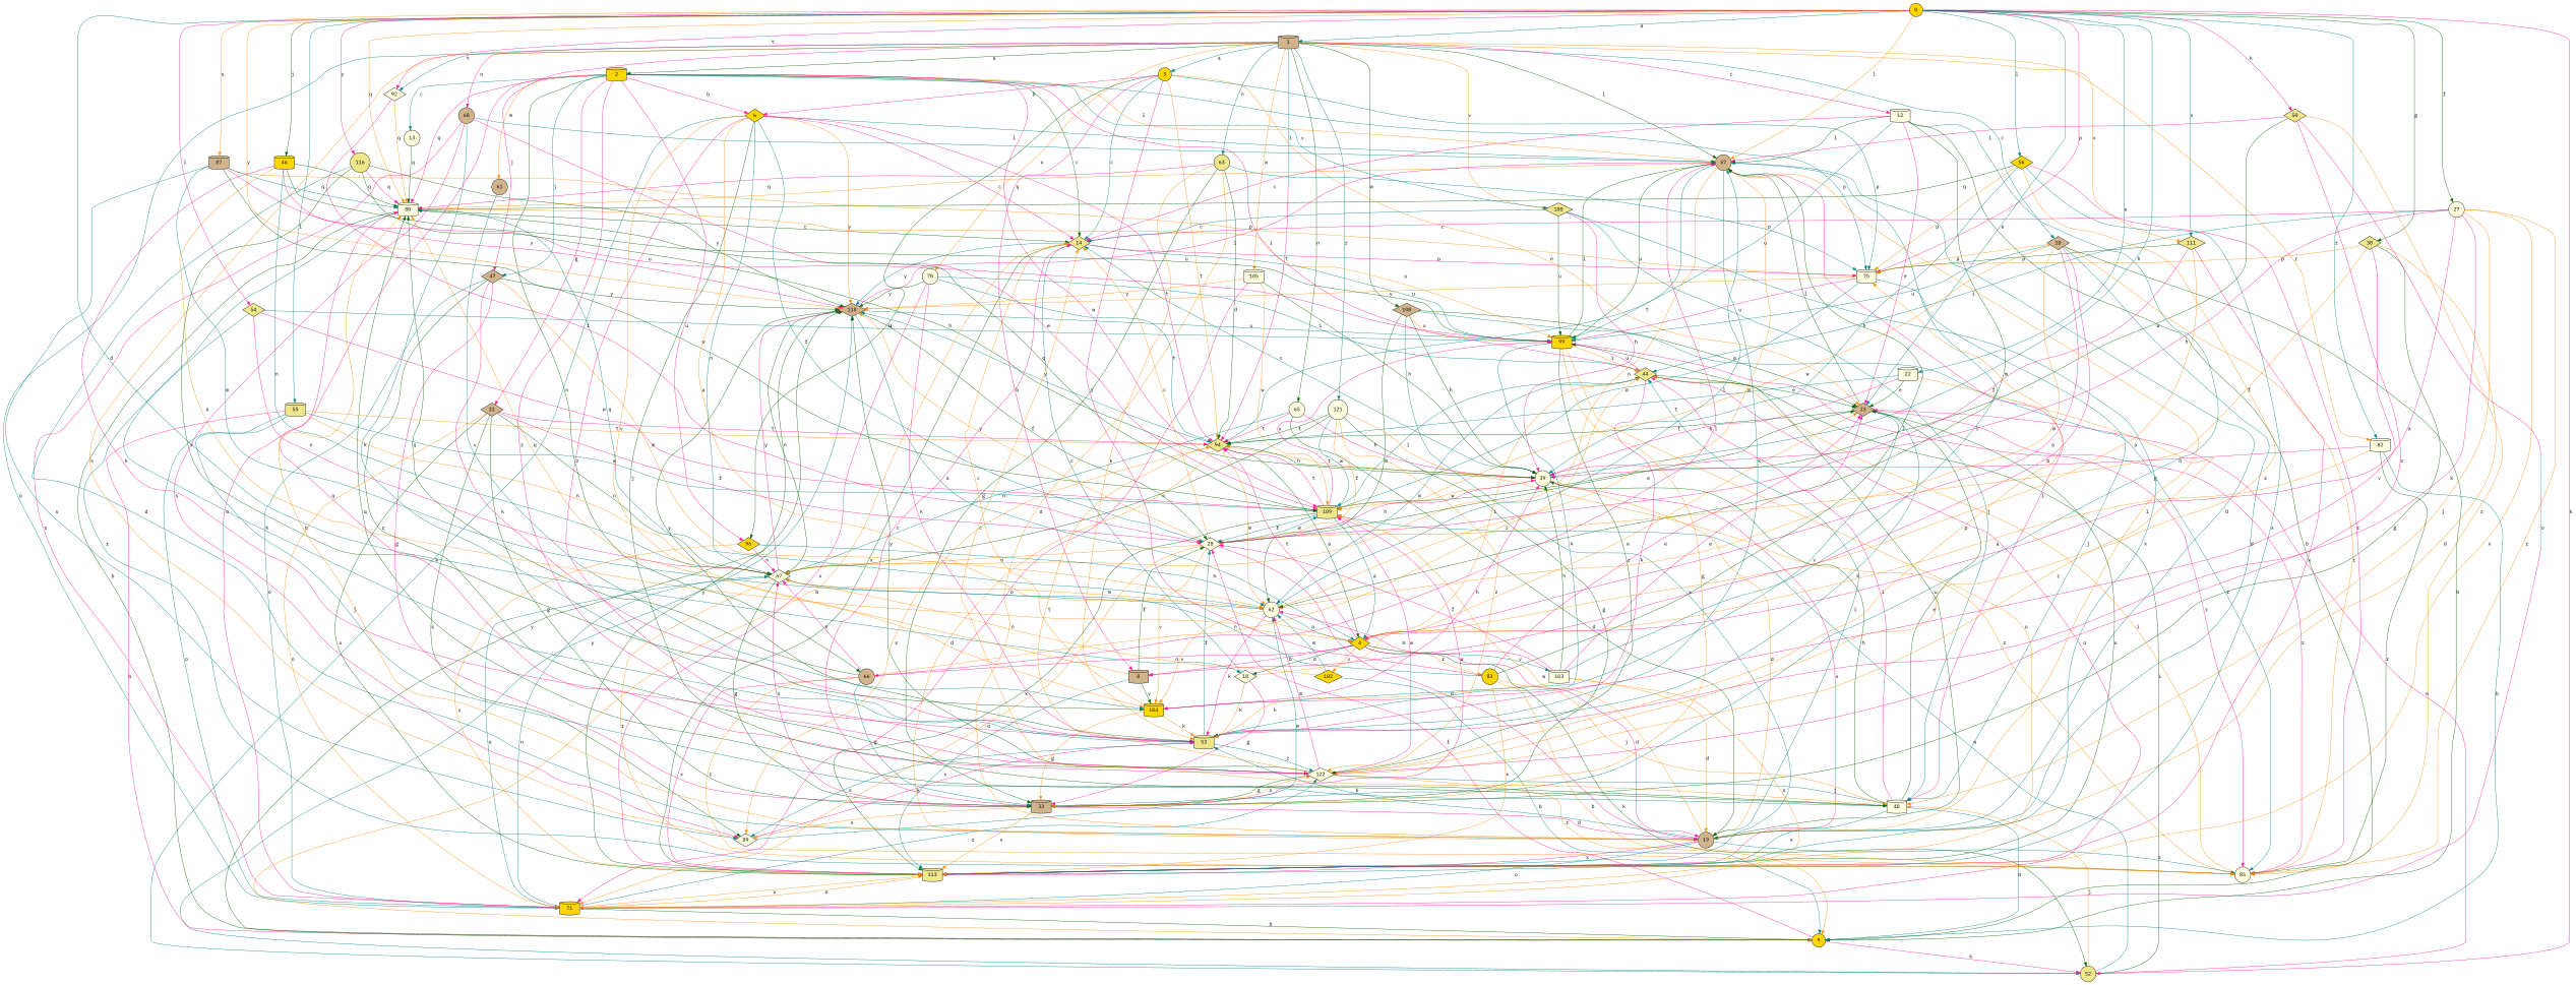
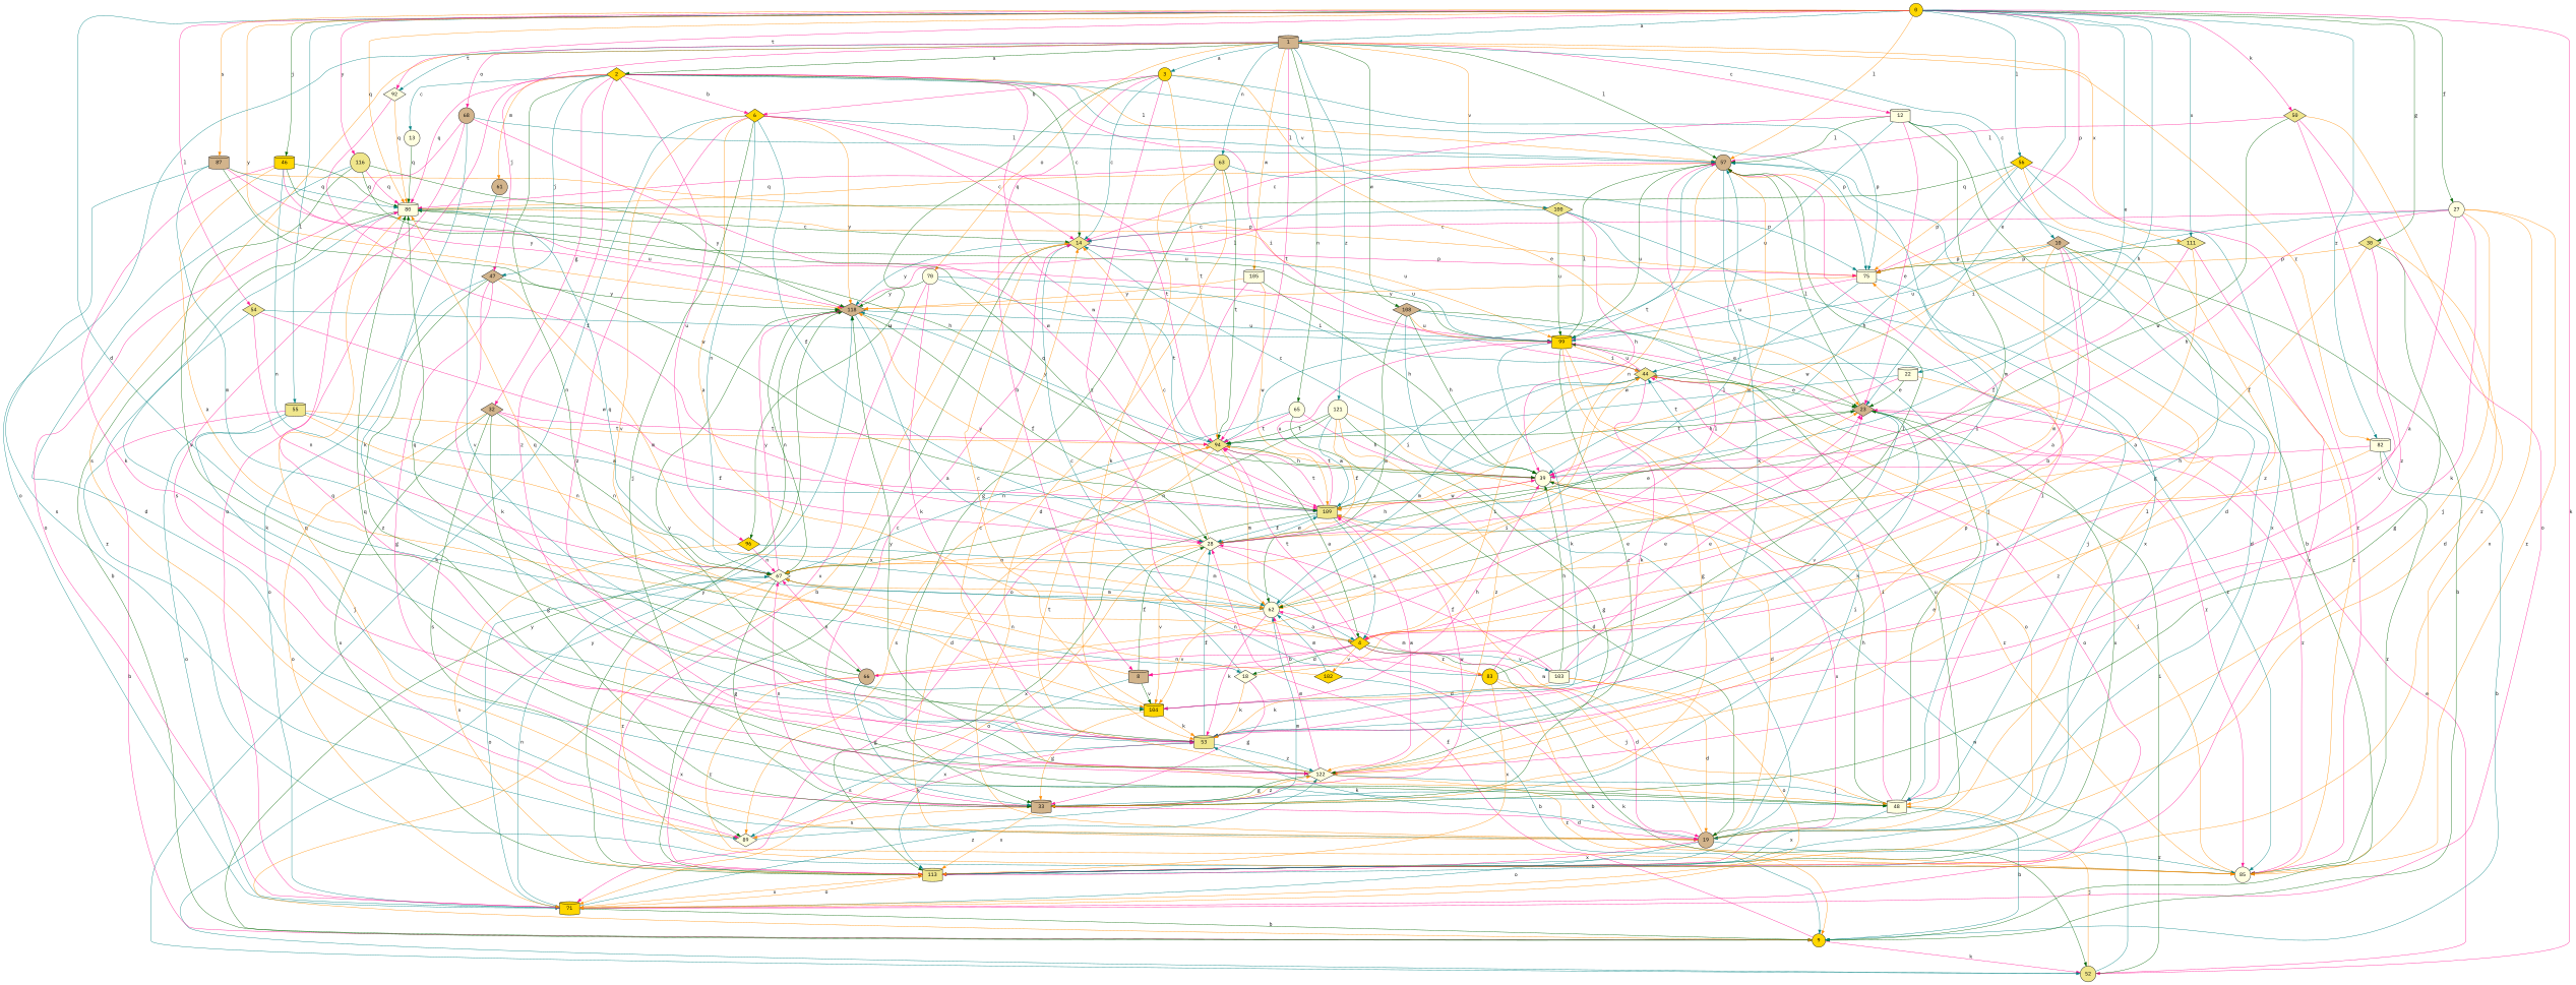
  strict digraph {
    fontname="IBM Plex Mono"
    node [fillcolor=lightyellow fontname="IBM Plex Mono" shape=diamond style=filled]
    edge [color=teal fontname="IBM Plex Mono"]
    0 [fillcolor=gold shape=circle]
    1 [fillcolor=tan shape=cylinder]
    18
    22 [shape=cylinder]
    23 [fillcolor=tan]
    27 [shape=circle]
    30 [fillcolor=khaki]
    39 [shape=circle]
    46 [fillcolor=gold shape=cylinder]
    50 [fillcolor=khaki]
    52 [fillcolor=khaki shape=circle]
    54 [fillcolor=khaki]
    55 [fillcolor=khaki shape=cylinder]
    56 [fillcolor=gold]
    57 [fillcolor=tan shape=circle]
    75 [shape=cylinder]
    80 [shape=cylinder]
    82 [shape=cylinder]
    87 [fillcolor=tan shape=cylinder]
    92
    111 [fillcolor=khaki]
    116 [fillcolor=khaki shape=circle]
    118 [fillcolor=tan]
-   2 [fillcolor=gold shape=cylinder]
+   2 [fillcolor=gold]
    3 [fillcolor=gold shape=circle]
    10 [fillcolor=tan]
    12 [shape=cylinder]
    47 [fillcolor=tan]
    63 [fillcolor=khaki shape=circle]
    65 [shape=circle]
    68 [fillcolor=tan shape=circle]
    70 [shape=circle]
    71 [fillcolor=gold shape=cylinder]
    89
    94 [fillcolor=khaki]
    100 [fillcolor=khaki]
    105 [shape=cylinder]
    108 [fillcolor=tan]
    121 [shape=circle]
    14 [fillcolor=khaki]
    33 [fillcolor=tan shape=cylinder]
    53 [fillcolor=khaki shape=cylinder]
    122
    104 [fillcolor=gold shape=cylinder]
    113 [fillcolor=khaki shape=cylinder]
    85 [shape=circle]
    44 [fillcolor=khaki]
    4 [fillcolor=gold]
    48 [shape=cylinder]
    19 [fillcolor=tan shape=circle]
    28
    109 [fillcolor=khaki shape=cylinder]
    67
    99 [fillcolor=gold shape=cylinder]
    9 [fillcolor=gold shape=circle]
    62 [shape=circle]
    6 [fillcolor=gold]
    13 [shape=circle]
    32 [fillcolor=tan]
    61 [fillcolor=tan shape=circle]
    66 [fillcolor=tan shape=circle]
    96 [fillcolor=gold]
    8 [fillcolor=tan shape=cylinder]
    83 [fillcolor=gold shape=circle]
    102 [fillcolor=gold]
    103 [shape=cylinder]
    0 -> 1 [label=a]
    0 -> 18 [label=d]
    0 -> 22 [label=e]
    0 -> 23 [label=e]
    0 -> 27 [color=darkgreen label=f]
    0 -> 30 [color=darkgreen label=g]
    0 -> 39 [label=h]
    0 -> 46 [color=darkgreen label=j]
    0 -> 50 [color=deeppink label=k]
    0 -> 52 [color=deeppink label=k]
    0 -> 54 [color=deeppink label=l]
    0 -> 55 [label=l]
    0 -> 56 [label=l]
    0 -> 57 [color=darkorange label=l]
    0 -> 75 [color=deeppink label=p]
    0 -> 80 [color=darkorange label=q]
    0 -> 82 [label=r]
    0 -> 87 [color=darkorange label=s]
    0 -> 92 [color=deeppink label=t]
    0 -> 111 [label=x]
    0 -> 116 [color=deeppink label=y]
    0 -> 118 [color=darkorange label=y]
    1 -> 57 [color=darkgreen label=l]
    1 -> 82 [color=darkorange label=r]
    1 -> 92 [label=t]
    1 -> 111 [color=darkorange label=x]
    1 -> 2 [color=darkgreen label=a]
    1 -> 3 [label=a]
    1 -> 10 [label=c]
    1 -> 12 [color=deeppink label=c]
    1 -> 47 [color=deeppink label=j]
    1 -> 63 [label=n]
    1 -> 65 [color=darkgreen label=n]
    1 -> 68 [color=deeppink label=o]
    1 -> 70 [color=darkorange label=o]
    1 -> 71 [label=o]
    1 -> 89 [color=darkorange label=s]
    1 -> 94 [color=deeppink label=t]
    1 -> 100 [color=darkorange label=v]
    1 -> 105 [color=darkorange label=w]
    1 -> 108 [color=darkgreen label=w]
    1 -> 121 [label=z]
    18 -> 23 [color=darkorange label=e]
    18 -> 14 [label=c]
    18 -> 33 [color=deeppink label=g]
    18 -> 53 [color=darkorange label=k]
    22 -> 23 [color=darkgreen label=e]
    22 -> 39 [color=deeppink label=h]
    22 -> 94 [label=t]
    22 -> 122 [color=darkorange label=z]
    23 -> 57 [color=darkgreen label=l]
    23 -> 94 [color=darkgreen label=t]
    23 -> 53 [label=k]
    23 -> 104 [label=v]
    23 -> 113 [color=darkgreen label=x]
    23 -> 85 [color=deeppink label=r]
    27 -> 39 [color=deeppink label=h]
    27 -> 14 [color=deeppink label=c]
    27 -> 53 [color=deeppink label=k]
    27 -> 113 [color=darkorange label=x]
    27 -> 85 [color=darkorange label=r]
    27 -> 44 [label=i]
    27 -> 4 [color=deeppink label=a]
    27 -> 48 [color=darkorange label=j]
    30 -> 75 [color=darkorange label=p]
    30 -> 33 [color=darkgreen label=g]
    30 -> 104 [color=deeppink label=v]
    30 -> 19 [color=darkorange label=d]
    30 -> 28 [color=darkorange label=f]
    39 -> 94 [color=darkorange label=t]
    39 -> 14 [label=c]
    39 -> 113 [color=deeppink label=x]
    39 -> 19 [color=darkorange label=d]
    39 -> 109 [color=darkorange label=w]
    46 -> 80 [color=darkgreen label=q]
    46 -> 118 [color=deeppink label=y]
    46 -> 53 [color=deeppink label=k]
    46 -> 4 [color=darkorange label=a]
    46 -> 67 [label=n]
    46 -> 99 [color=darkgreen label=u]
    50 -> 57 [color=deeppink label=l]
    50 -> 71 [color=deeppink label=o]
    50 -> 122 [color=deeppink label=z]
    50 -> 85 [color=darkorange label=r]
    50 -> 109 [color=darkgreen label=w]
    52 -> 23 [color=deeppink label=e]
    52 -> 118 [label=y]
    52 -> 44 [color=darkgreen label=i]
    52 -> 48 [color=darkorange label=j]
    52 -> 109 [label=w]
    54 -> 53 [label=k]
    54 -> 109 [color=deeppink label=w]
    54 -> 67 [color=deeppink label=n]
    54 -> 99 [label=u]
    55 -> 71 [label=o]
    55 -> 94 [color=darkorange label=t]
    55 -> 48 [label=j]
    55 -> 109 [label=w]
    55 -> 67 [color=darkorange label=n]
    55 -> 9 [color=deeppink label=b]
    56 -> 39 [label=h]
    56 -> 75 [color=darkorange label=p]
    56 -> 80 [color=darkgreen label=q]
    56 -> 122 [color=darkorange label=z]
    56 -> 113 [label=x]
    56 -> 85 [color=deeppink label=r]
    57 -> 80 [color=darkorange label=q]
    57 -> 94 [label=t]
    57 -> 53 [label=k]
    57 -> 19 [label=d]
    57 -> 67 [color=darkorange label=n]
    57 -> 99 [color=darkgreen label=u]
    57 -> 62 [color=darkorange label=m]
    75 -> 118 [color=darkorange label=y]
    75 -> 48 [label=j]
    75 -> 109 [label=w]
    75 -> 99 [color=deeppink label=u]
    80 -> 14 [color=darkgreen label=c]
    80 -> 85 [label=r]
    80 -> 99 [color=darkorange label=u]
    80 -> 9 [color=darkgreen label=b]
    82 -> 39 [color=deeppink label=h]
    82 -> 85 [color=darkgreen label=r]
    82 -> 4 [color=darkorange label=a]
    82 -> 9 [label=b]
    87 -> 75 [color=darkorange label=p]
    87 -> 80 [label=q]
    87 -> 89 [label=s]
    87 -> 109 [color=darkgreen label=w]
    87 -> 99 [color=deeppink label=u]
    87 -> 62 [label=m]
    92 -> 80 [color=darkorange label=q]
    92 -> 28 [color=deeppink label=f]
    111 -> 75 [color=darkgreen label=p]
    111 -> 113 [color=deeppink label=x]
    111 -> 4 [color=darkorange label=a]
    111 -> 28 [color=deeppink label=f]
    116 -> 39 [color=darkgreen label=h]
    116 -> 80 [color=deeppink label=q]
    116 -> 118 [color=darkgreen label=y]
    116 -> 104 [color=darkgreen label=v]
    116 -> 19 [label=d]
    118 -> 57 [color=deeppink label=l]
    118 -> 4 [label=a]
    118 -> 28 [color=darkgreen label=f]
    118 -> 67 [color=darkgreen label=n]
    118 -> 99 [label=u]
    2 -> 57 [color=darkorange label=l]
    2 -> 75 [label=p]
    2 -> 80 [color=deeppink label=q]
    2 -> 47 [label=j]
    2 -> 71 [color=deeppink label=o]
    2 -> 100 [label=v]
    2 -> 14 [color=darkgreen label=c]
    2 -> 122 [color=deeppink label=z]
    2 -> 44 [color=deeppink label=i]
    2 -> 109 [color=deeppink label=w]
    2 -> 6 [color=deeppink label=b]
    2 -> 13 [label=c]
    2 -> 32 [color=deeppink label=g]
    2 -> 61 [color=darkorange label=m]
    2 -> 66 [color=darkgreen label=n]
    2 -> 96 [color=deeppink label=u]
    3 -> 23 [color=darkorange label=e]
    3 -> 75 [label=p]
    3 -> 94 [color=darkorange label=t]
    3 -> 14 [label=c]
    3 -> 6 [color=deeppink label=b]
    3 -> 96 [color=darkgreen label=u]
    3 -> 8 [color=deeppink label=b]
    3 -> 83 [color=deeppink label=r]
    10 -> 75 [color=darkorange label=p]
    10 -> 85 [color=darkorange label=r]
    10 -> 4 [color=deeppink label=a]
    10 -> 19 [label=d]
    10 -> 109 [color=darkorange label=w]
    10 -> 99 [label=u]
    10 -> 9 [color=darkgreen label=b]
    10 -> 62 [color=darkorange label=m]
    10 -> 8 [color=deeppink label=b]
    12 -> 23 [color=deeppink label=e]
    12 -> 57 [color=darkgreen label=l]
    12 -> 14 [color=deeppink label=c]
    12 -> 33 [label=g]
    12 -> 99 [label=u]
    12 -> 9 [color=darkgreen label=b]
    12 -> 62 [color=darkgreen label=m]
    47 -> 118 [color=darkgreen label=y]
    47 -> 71 [label=o]
    47 -> 33 [color=deeppink label=g]
    47 -> 53 [color=deeppink label=k]
    47 -> 122 [color=darkgreen label=z]
    47 -> 62 [color=darkorange label=m]
    63 -> 75 [label=p]
    63 -> 80 [color=deeppink label=q]
-   63 -> 94 [color=darkgreen label=d]
+   63 -> 94 [color=darkgreen label=t]
    63 -> 33 [color=darkgreen label=g]
    63 -> 53 [color=darkorange label=k]
    63 -> 19 [color=darkorange label=d]
    65 -> 39 [color=deeppink label=h]
    65 -> 94 [color=deeppink label=t]
    65 -> 19 [color=darkgreen label=d]
    65 -> 67 [label=n]
    68 -> 57 [label=l]
    68 -> 71 [color=deeppink label=o]
    68 -> 89 [color=deeppink label=s]
    68 -> 53 [label=k]
    68 -> 109 [color=deeppink label=w]
    70 -> 118 [color=darkgreen label=y]
    70 -> 94 [label=t]
    70 -> 53 [color=deeppink label=k]
    70 -> 113 [color=deeppink label=x]
    70 -> 44 [label=i]
    71 -> 122 [label=z]
    71 -> 113 [color=darkorange label=x]
    71 -> 67 [label=n]
    71 -> 9 [color=darkgreen label=b]
    89 -> 53 [color=deeppink label=k]
    89 -> 62 [label=m]
    94 -> 39 [color=darkgreen label=h]
    94 -> 118 [label=y]
    94 -> 89 [color=darkorange label=s]
    94 -> 4 [color=darkgreen label=a]
    94 -> 19 [color=darkorange label=d]
    94 -> 62 [color=darkorange label=m]
    100 -> 39 [color=deeppink label=h]
    100 -> 14 [label=c]
    100 -> 113 [label=x]
    100 -> 48 [label=j]
    100 -> 99 [color=darkgreen label=u]
    105 -> 39 [color=darkgreen label=h]
    105 -> 118 [color=darkorange label=y]
    105 -> 71 [color=deeppink label=o]
    105 -> 109 [color=darkorange label=w]
    108 -> 23 [color=darkgreen label=e]
    108 -> 39 [color=darkgreen label=h]
    108 -> 113 [label=x]
    108 -> 85 [label=r]
    108 -> 99 [color=darkorange label=u]
    108 -> 62 [color=darkgreen label=m]
    121 -> 94 [color=darkgreen label=t]
    121 -> 33 [color=darkgreen label=g]
    121 -> 122 [color=darkorange label=z]
    121 -> 85 [color=darkorange label=r]
    121 -> 28 [color=darkorange label=f]
    121 -> 109 [label=w]
    121 -> 67 [color=darkgreen label=n]
    14 -> 75 [color=deeppink label=p]
    14 -> 118 [label=y]
    14 -> 113 [color=darkgreen label=x]
    14 -> 99 [label=u]
    14 -> 9 [color=darkorange label=b]
    33 -> 89 [color=darkorange label=s]
    33 -> 14 [color=deeppink label=c]
    33 -> 122 [color=darkorange label=z]
    33 -> 113 [color=darkorange label=x]
    33 -> 19 [color=deeppink label=d]
    33 -> 109 [color=deeppink label=w]
    33 -> 67 [color=deeppink label=n]
    53 -> 118 [color=darkgreen label=y]
    53 -> 89 [label=s]
    53 -> 122 [label=z]
    53 -> 28 [label=f]
    122 -> 75 [color=darkorange label=p]
    122 -> 80 [color=deeppink label=q]
    122 -> 118 [color=darkgreen label=y]
    122 -> 94 [color=darkorange label=t]
    122 -> 33 [color=darkgreen label=g]
    122 -> 85 [color=darkorange label=r]
    122 -> 48 [label=j]
    122 -> 109 [color=deeppink label=w]
    122 -> 62 [color=deeppink label=m]
    104 -> 39 [color=deeppink label=h]
    104 -> 14 [color=darkorange label=c]
    104 -> 33 [color=darkorange label=g]
    104 -> 53 [color=darkorange label=k]
    113 -> 118 [color=darkgreen label=y]
    113 -> 71 [color=darkorange label=o]
    85 -> 44 [color=darkorange label=i]
    44 -> 23 [color=darkgreen label=e]
    44 -> 71 [color=deeppink label=o]
    44 -> 53 [color=deeppink label=k]
    44 -> 99 [color=deeppink label=u]
    44 -> 62 [label=m]
    4 -> 18 [color=darkgreen label=d]
    4 -> 52 [color=darkgreen label=k]
    4 -> 94 [color=deeppink label=t]
    4 -> 44 [color=darkorange label=i]
    4 -> 19 [color=deeppink label=d]
    4 -> 66 [color=deeppink label=n]
    4 -> 8 [color=deeppink label=b]
    4 -> 83 [color=darkorange label=r]
    4 -> 102 [color=darkorange label=v]
    4 -> 103 [label=v]
    48 -> 23 [color=darkgreen label=e]
    48 -> 39 [color=darkgreen label=h]
    48 -> 57 [color=deeppink label=l]
    48 -> 80 [color=darkgreen label=q]
    48 -> 14 [color=darkorange label=c]
    48 -> 113 [label=x]
    48 -> 44 [color=deeppink label=i]
    48 -> 9 [label=b]
    19 -> 57 [color=darkorange label=l]
    19 -> 80 [color=darkorange label=q]
    19 -> 71 [label=o]
    19 -> 53 [label=k]
    19 -> 113 [color=deeppink label=x]
    19 -> 85 [label=r]
    19 -> 44 [label=i]
    19 -> 109 [color=darkorange label=w]
    19 -> 99 [color=darkgreen label=u]
    28 -> 23 [color=darkgreen label=e]
    28 -> 39 [color=deeppink label=h]
    28 -> 118 [color=darkorange label=y]
    28 -> 71 [color=darkorange label=o]
    28 -> 14 [color=darkorange label=c]
    28 -> 104 [color=darkorange label=v]
    28 -> 19 [color=deeppink label=d]
    28 -> 109 [label=w]
    28 -> 67 [color=darkorange label=n]
    109 -> 80 [color=darkgreen label=q]
    109 -> 94 [color=deeppink label=t]
    109 -> 113 [color=darkgreen label=x]
    109 -> 44 [label=i]
    109 -> 4 [label=a]
    109 -> 28 [label=f]
    109 -> 99 [color=deeppink label=u]
    67 -> 118 [color=deeppink label=y]
    67 -> 71 [label=o]
    67 -> 33 [color=darkgreen label=g]
    67 -> 85 [color=darkorange label=r]
    67 -> 62 [color=darkorange label=m]
    99 -> 57 [color=darkgreen label=l]
    99 -> 71 [color=darkorange label=o]
    99 -> 33 [color=darkorange label=g]
    99 -> 53 [label=k]
    99 -> 122 [color=darkgreen label=z]
    99 -> 85 [color=deeppink label=r]
    99 -> 44 [color=darkorange label=i]
    9 -> 52 [color=deeppink label=k]
    9 -> 118 [color=darkgreen label=y]
    9 -> 28 [color=deeppink label=f]
    62 -> 57 [label=l]
    62 -> 80 [label=q]
    62 -> 53 [color=deeppink label=k]
    62 -> 104 [color=darkorange label=v]
    62 -> 4 [label=a]
    6 -> 52 [label=k]
    6 -> 57 [label=l]
    6 -> 118 [color=darkorange label=y]
    6 -> 94 [color=deeppink label=t]
    6 -> 14 [color=deeppink label=c]
    6 -> 122 [color=deeppink label=z]
    6 -> 104 [color=darkorange label=v]
    6 -> 4 [color=darkorange label=a]
    6 -> 48 [color=darkgreen label=j]
    6 -> 28 [label=f]
    6 -> 67 [label=n]
    13 -> 80 [color=darkgreen label=q]
    32 -> 71 [color=darkorange label=o]
    32 -> 89 [color=darkgreen label=s]
    32 -> 94 [color=deeppink label=t]
    32 -> 33 [color=darkgreen label=g]
    32 -> 113 [color=darkgreen label=x]
    32 -> 28 [color=deeppink label=f]
    32 -> 67 [color=darkgreen label=n]
    61 -> 104 [label=v]
    66 -> 57 [color=deeppink label=l]
    66 -> 80 [color=darkgreen label=q]
    66 -> 33 [label=g]
    66 -> 113 [color=deeppink label=x]
    66 -> 85 [color=darkorange label=r]
    66 -> 44 [color=darkorange label=i]
    66 -> 67 [color=deeppink label=n]
    96 -> 113 [color=darkorange label=x]
    96 -> 67 [color=deeppink label=n]
    96 -> 62 [label=m]
    8 -> 80 [color=darkorange label=q]
    8 -> 104 [color=darkgreen label=v]
    8 -> 113 [label=x]
    8 -> 28 [color=darkgreen label=f]
    83 -> 23 [color=deeppink label=e]
    83 -> 57 [color=darkgreen label=l]
    83 -> 113 [color=darkorange label=x]
    83 -> 48 [color=darkorange label=j]
    83 -> 67 [label=n]
    83 -> 9 [color=darkorange label=b]
    102 -> 67 [color=darkorange label=n]
    102 -> 9 [label=b]
    102 -> 62 [label=m]
    103 -> 23 [color=deeppink label=e]
    103 -> 39 [color=darkgreen label=h]
    103 -> 57 [label=l]
    103 -> 71 [color=darkorange label=o]
    103 -> 53 [color=darkorange label=k]
    103 -> 19 [color=darkorange label=d]
    103 -> 28 [color=deeppink label=f]
    103 -> 62 [color=deeppink label=m]
  }
